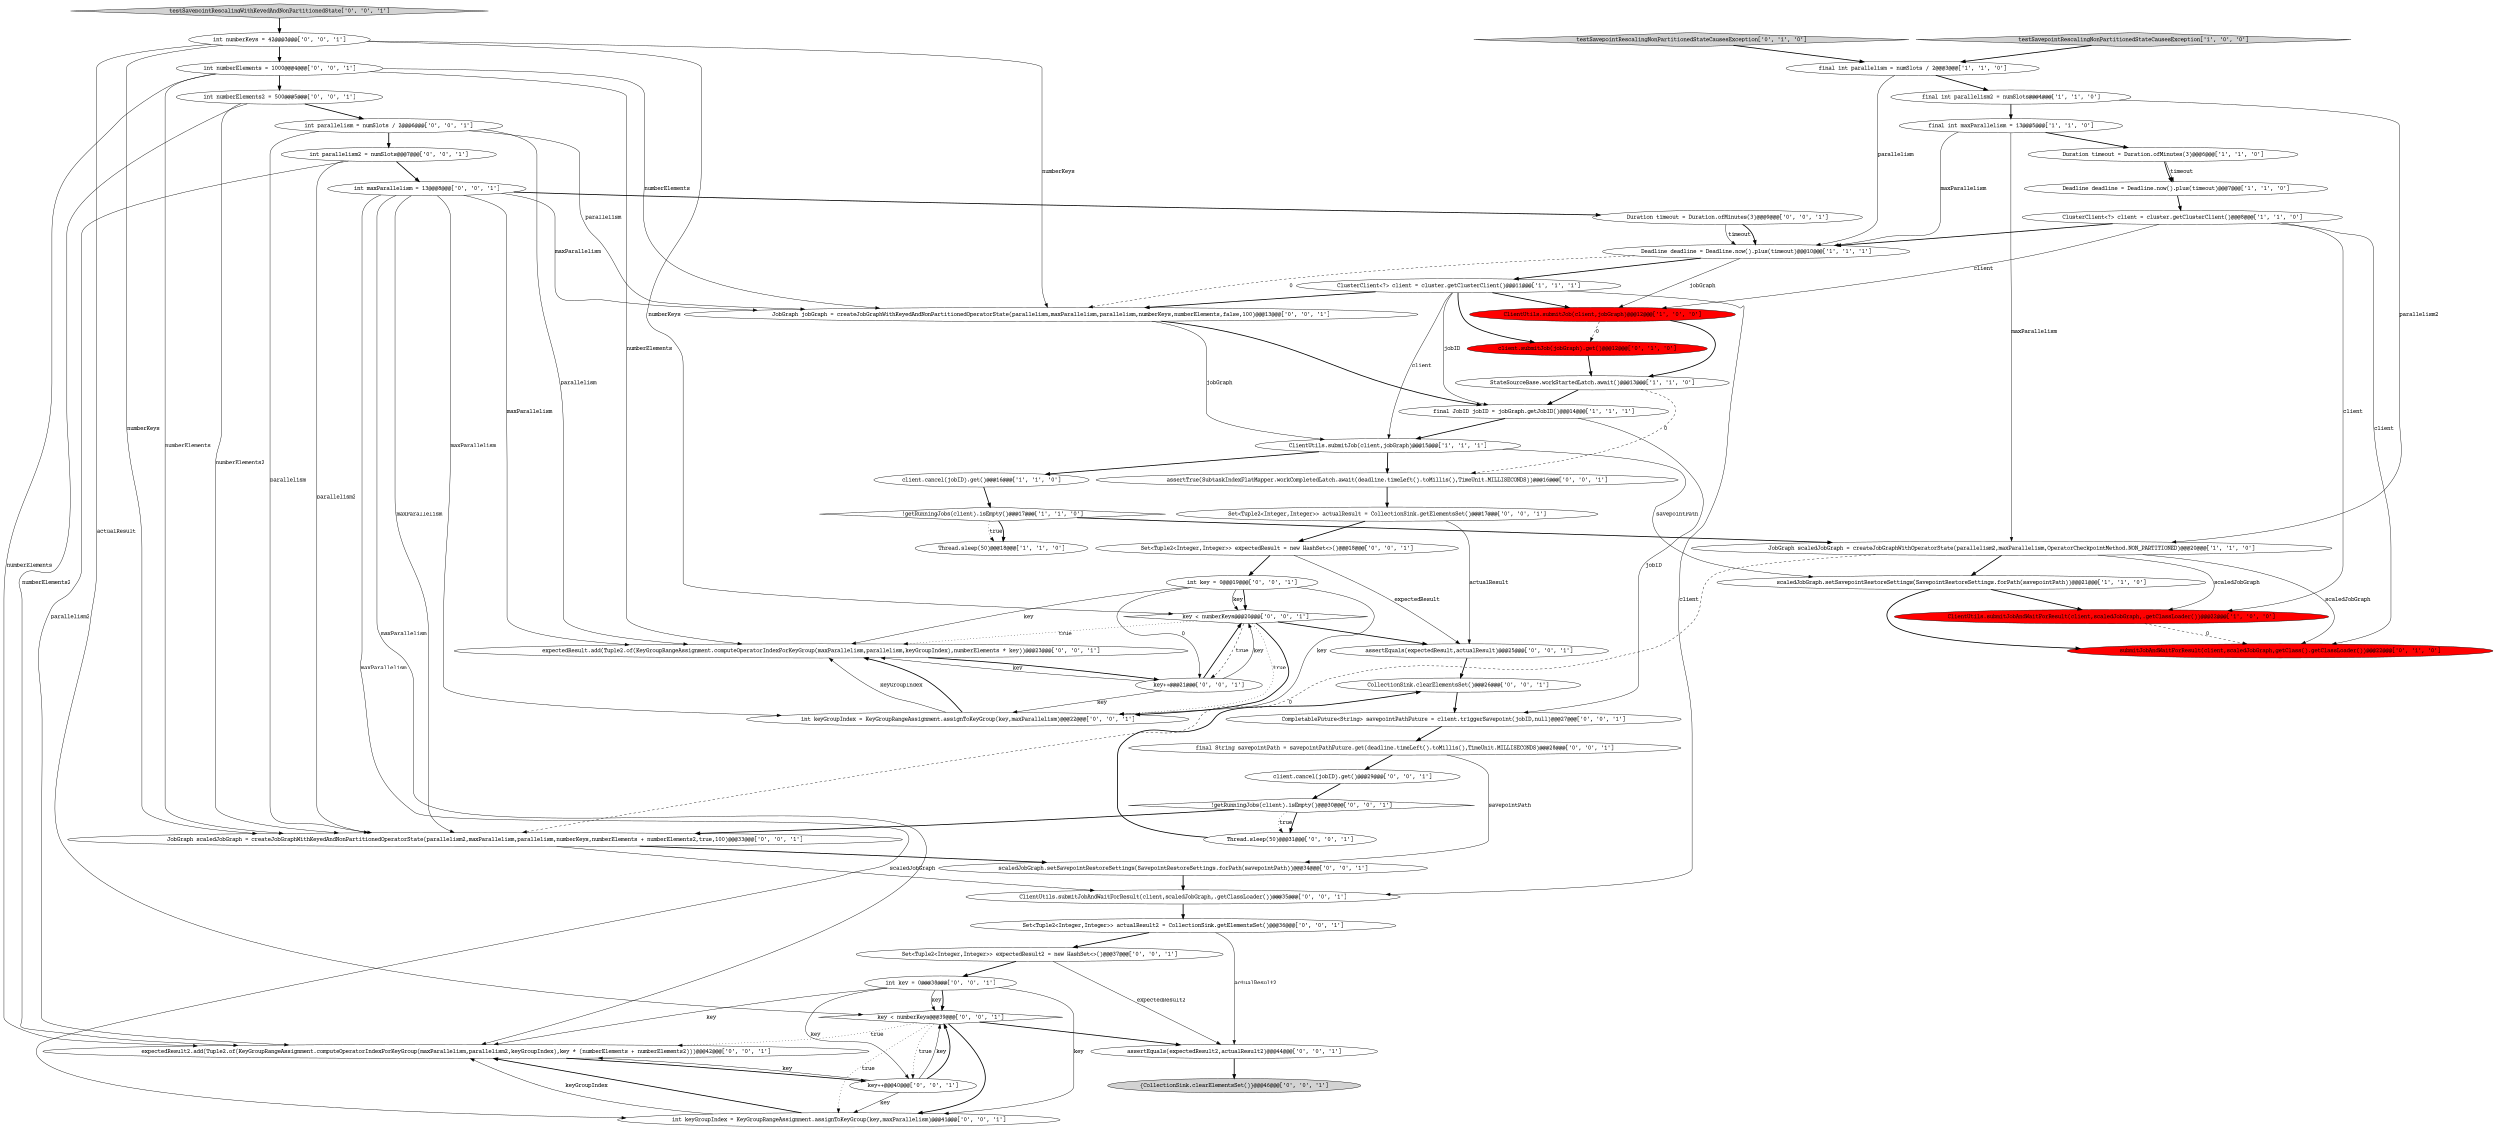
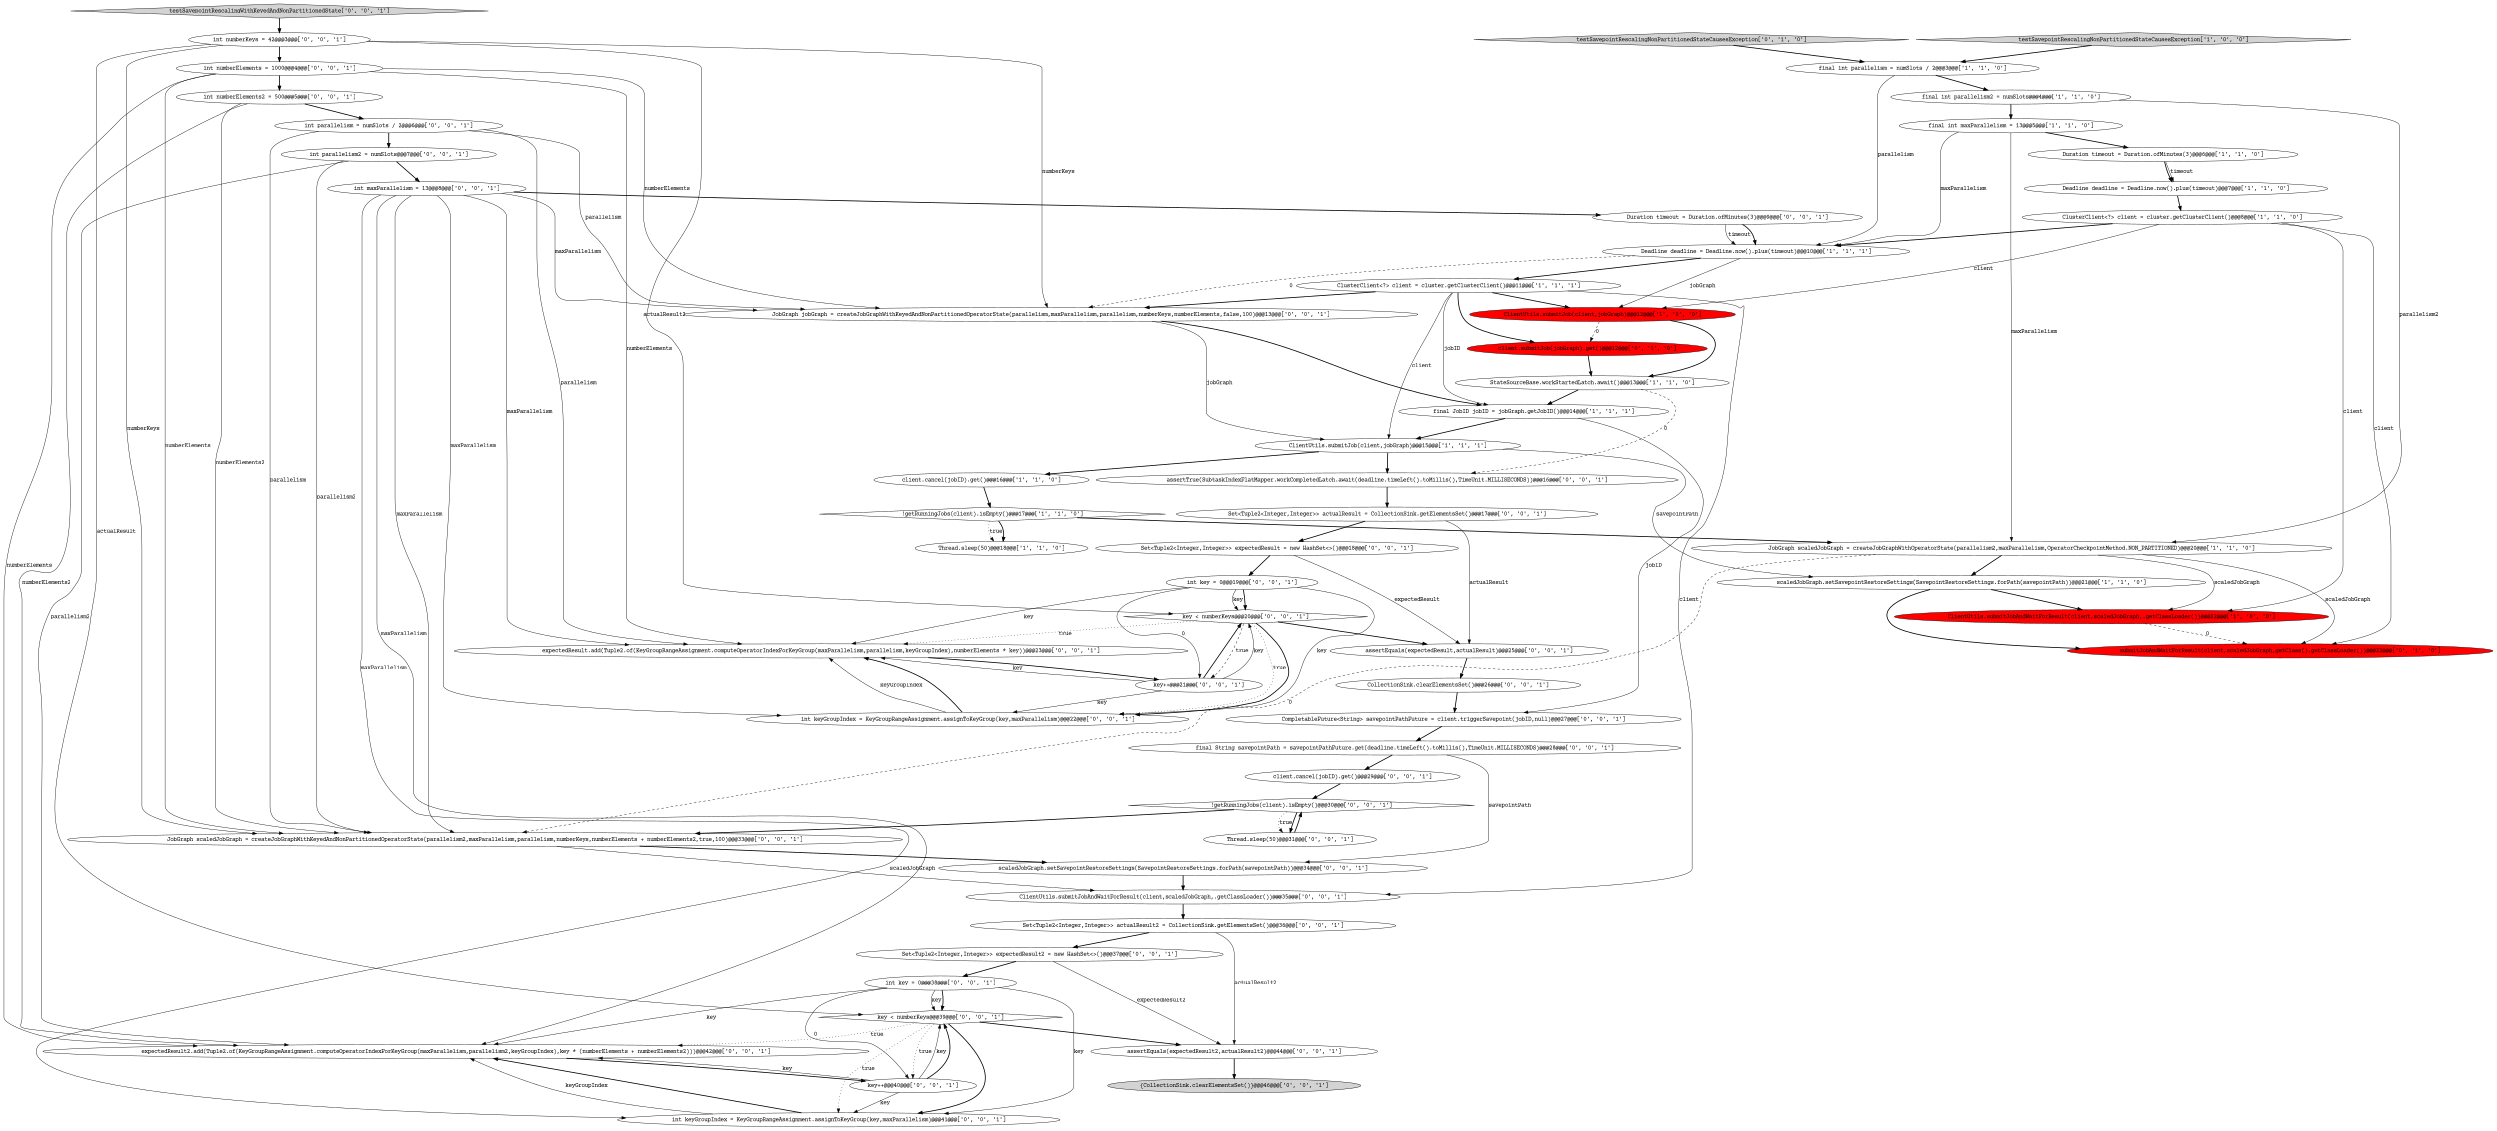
  digraph {
    fontname="Courier Prime"
    node [fillcolor=white fontname="Courier Prime" shape=ellipse style=filled]
    edge [fontname="Courier Prime" style=bold]
    n1 [label="int numberKeys = 42@@@3@@@['0', '0', '1']"]
    n2 [label="JobGraph scaledJobGraph = createJobGraphWithKeyedAndNonPartitionedOperatorState(parallelism2,maxParallelism,parallelism,numberKeys,numberElements + numberElements2,true,100)@@@33@@@['0', '0', '1']"]
    n3 [label="int numberElements = 1000@@@4@@@['0', '0', '1']"]
    n4 [label="key < numberKeys@@@20@@@['0', '0', '1']" shape=diamond]
    n5 [label="key < numberKeys@@@39@@@['0', '0', '1']" shape=diamond]
    n6 [label="JobGraph jobGraph = createJobGraphWithKeyedAndNonPartitionedOperatorState(parallelism,maxParallelism,parallelism,numberKeys,numberElements,false,100)@@@13@@@['0', '0', '1']"]
    n7 [label="ClientUtils.submitJobAndWaitForResult(client,scaledJobGraph,.getClassLoader())@@@35@@@['0', '0', '1']"]
    n8 [label="scaledJobGraph.setSavepointRestoreSettings(SavepointRestoreSettings.forPath(savepointPath))@@@34@@@['0', '0', '1']"]
    n9 [label="expectedResult2.add(Tuple2.of(KeyGroupRangeAssignment.computeOperatorIndexForKeyGroup(maxParallelism,parallelism2,keyGroupIndex),key * (numberElements + numberElements2)))@@@42@@@['0', '0', '1']"]
    n10 [label="int numberElements2 = 500@@@5@@@['0', '0', '1']"]
    n11 [label="expectedResult.add(Tuple2.of(KeyGroupRangeAssignment.computeOperatorIndexForKeyGroup(maxParallelism,parallelism,keyGroupIndex),numberElements * key))@@@23@@@['0', '0', '1']"]
    n12 [label="assertEquals(expectedResult,actualResult)@@@25@@@['0', '0', '1']"]
    n13 [label="int keyGroupIndex = KeyGroupRangeAssignment.assignToKeyGroup(key,maxParallelism)@@@22@@@['0', '0', '1']"]
    n14 [label="key++@@@21@@@['0', '0', '1']"]
    n15 [label="assertEquals(expectedResult2,actualResult2)@@@44@@@['0', '0', '1']"]
    n16 [label="int keyGroupIndex = KeyGroupRangeAssignment.assignToKeyGroup(key,maxParallelism)@@@41@@@['0', '0', '1']"]
    n17 [label="key++@@@40@@@['0', '0', '1']"]
    n18 [label="ClientUtils.submitJob(client,jobGraph)@@@15@@@['1', '1', '1']"]
    n19 [label="final JobID jobID = jobGraph.getJobID()@@@14@@@['1', '1', '1']"]
    n20 [label="scaledJobGraph.setSavepointRestoreSettings(SavepointRestoreSettings.forPath(savepointPath))@@@21@@@['1', '1', '0']"]
    n21 [fillcolor=red label="submitJobAndWaitForResult(client,scaledJobGraph,getClass().getClassLoader())@@@22@@@['0', '1', '0']"]
    n22 [fillcolor=red label="ClientUtils.submitJobAndWaitForResult(client,scaledJobGraph,.getClassLoader())@@@22@@@['1', '0', '0']"]
    n23 [fillcolor=red label="client.submitJob(jobGraph).get()@@@12@@@['0', '1', '0']"]
    n24 [label="StateSourceBase.workStartedLatch.await()@@@13@@@['1', '1', '0']"]
    n25 [label="assertTrue(SubtaskIndexFlatMapper.workCompletedLatch.await(deadline.timeLeft().toMillis(),TimeUnit.MILLISECONDS))@@@16@@@['0', '0', '1']"]
    n26 [label="Set<Tuple2<Integer,Integer>> actualResult2 = CollectionSink.getElementsSet()@@@36@@@['0', '0', '1']"]
    n27 [label="int parallelism = numSlots / 2@@@6@@@['0', '0', '1']"]
    n28 [label="Set<Tuple2<Integer,Integer>> expectedResult2 = new HashSet<>()@@@37@@@['0', '0', '1']"]
    n29 [label="int key = 0@@@38@@@['0', '0', '1']"]
    n30 [fillcolor=lightgray label="{CollectionSink.clearElementsSet()}@@@46@@@['0', '0', '1']"]
    n31 [label="client.cancel(jobID).get()@@@16@@@['1', '1', '0']"]
    n32 [label="Set<Tuple2<Integer,Integer>> actualResult = CollectionSink.getElementsSet()@@@17@@@['0', '0', '1']"]
    n33 [label="!getRunningJobs(client).isEmpty()@@@17@@@['1', '1', '0']" shape=diamond]
    n34 [label="Set<Tuple2<Integer,Integer>> expectedResult = new HashSet<>()@@@18@@@['0', '0', '1']"]
    n35 [label="!getRunningJobs(client).isEmpty()@@@30@@@['0', '0', '1']" shape=diamond]
    n36 [label="Thread.sleep(50)@@@31@@@['0', '0', '1']"]
    n37 [label="int key = 0@@@19@@@['0', '0', '1']"]
    n38 [label="CollectionSink.clearElementsSet()@@@26@@@['0', '0', '1']"]
    n39 [label="int parallelism2 = numSlots@@@7@@@['0', '0', '1']"]
    n40 [label="int maxParallelism = 13@@@8@@@['0', '0', '1']"]
    n41 [label="Duration timeout = Duration.ofMinutes(3)@@@9@@@['0', '0', '1']"]
    n42 [label="CompletableFuture<String> savepointPathFuture = client.triggerSavepoint(jobID,null)@@@27@@@['0', '0', '1']"]
    n43 [label="Thread.sleep(50)@@@18@@@['1', '1', '0']"]
    n44 [label="JobGraph scaledJobGraph = createJobGraphWithOperatorState(parallelism2,maxParallelism,OperatorCheckpointMethod.NON_PARTITIONED)@@@20@@@['1', '1', '0']"]
    n45 [label="Deadline deadline = Deadline.now().plus(timeout)@@@10@@@['1', '1', '1']"]
    n46 [label="Duration timeout = Duration.ofMinutes(3)@@@6@@@['1', '1', '0']"]
    n47 [label="Deadline deadline = Deadline.now().plus(timeout)@@@7@@@['1', '1', '0']"]
    n48 [label="ClusterClient<?> client = cluster.getClusterClient()@@@8@@@['1', '1', '0']"]
    n49 [fillcolor=red label="ClientUtils.submitJob(client,jobGraph)@@@12@@@['1', '0', '0']"]
    n50 [fillcolor=lightgray label="testSavepointRescalingNonPartitionedStateCausesException['0', '1', '0']" shape=diamond]
    n51 [label="final int parallelism = numSlots / 2@@@3@@@['1', '1', '0']"]
    n52 [label="final int parallelism2 = numSlots@@@4@@@['1', '1', '0']"]
    n53 [label="ClusterClient<?> client = cluster.getClusterClient()@@@11@@@['1', '1', '1']"]
    n54 [label="final int maxParallelism = 13@@@5@@@['1', '1', '0']"]
    n55 [label="client.cancel(jobID).get()@@@29@@@['0', '0', '1']"]
    n56 [label="final String savepointPath = savepointPathFuture.get(deadline.timeLeft().toMillis(),TimeUnit.MILLISECONDS)@@@28@@@['0', '0', '1']"]
    n57 [fillcolor=lightgray label="testSavepointRescalingWithKeyedAndNonPartitionedState['0', '0', '1']" shape=diamond]
    n58 [fillcolor=lightgray label="testSavepointRescalingNonPartitionedStateCausesException['1', '0', '0']" shape=diamond]
    n1 -> n2 [label=numberKeys style=solid]
    n1 -> n3
-   n1 -> n4 [label=numberKeys style=solid]
+   n1 -> n4 [label=actualResult2 style=solid]
    n1 -> n5 [label=actualResult style=solid]
    n1 -> n6 [label=numberKeys style=solid]
    n2 -> n7 [label=scaledJobGraph style=solid]
    n2 -> n8
    n3 -> n2 [label=numberElements style=solid]
    n3 -> n6 [label=numberElements style=solid]
    n3 -> n9 [label=numberElements style=solid]
    n3 -> n10
    n3 -> n11 [label=numberElements style=solid]
    n4 -> n11 [label=true style=dotted]
    n4 -> n12
    n4 -> n13 [label=true style=dotted]
    n4 -> n13
    n4 -> n14 [label=true style=dashed]
    n5 -> n9 [label=true style=dotted]
    n5 -> n15
    n5 -> n16
    n5 -> n16 [label=true style=dotted]
    n5 -> n17 [label=true style=dotted]
    n6 -> n18 [label=jobGraph style=solid]
    n6 -> n19
    n7 -> n26
    n8 -> n7
    n9 -> n17
    n10 -> n2 [label=numberElements2 style=solid]
    n10 -> n9 [label=numberElements2 style=solid]
    n10 -> n27
    n11 -> n14
    n12 -> n38
    n13 -> n11 [label=keyGroupIndex style=solid]
    n13 -> n11
    n14 -> n4 [label=key style=solid]
    n14 -> n4
    n14 -> n11 [label=key style=solid]
    n14 -> n13 [label=key style=solid]
    n15 -> n30
    n16 -> n9
    n16 -> n9 [label=keyGroupIndex style=solid]
    n17 -> n5 [label=key style=solid]
    n17 -> n5
    n17 -> n9 [label=key style=solid]
    n17 -> n16 [label=key style=solid]
    n18 -> n20 [label=savepointPath style=solid]
    n18 -> n25
    n18 -> n31
    n19 -> n18
    n19 -> n42 [label=jobID style=solid]
    n20 -> n21
    n20 -> n22
    n22 -> n21 [label=0 style=dashed]
    n23 -> n24
    n24 -> n19
    n24 -> n25 [label=0 style=dashed]
    n25 -> n32
    n26 -> n15 [label=actualResult2 style=solid]
    n26 -> n28
    n27 -> n2 [label=parallelism style=solid]
    n27 -> n6 [label=parallelism style=solid]
    n27 -> n11 [label=parallelism style=solid]
    n27 -> n39
    n28 -> n15 [label=expectedResult2 style=solid]
    n28 -> n29
    n29 -> n5
    n29 -> n5 [label=key style=solid]
    n29 -> n9 [label=key style=solid]
    n29 -> n16 [label=key style=solid]
-   n29 -> n17 [label=key style=solid]
+   n29 -> n17 [label=0 style=solid]
    n31 -> n33
    n32 -> n12 [label=actualResult style=solid]
    n32 -> n34
    n33 -> n43 [label=true style=dotted]
    n33 -> n43
    n33 -> n44
    n34 -> n12 [label=expectedResult style=solid]
    n34 -> n37
    n35 -> n2
    n35 -> n36 [label=true style=dotted]
    n35 -> n36
-   n36 -> n38
+   n36 -> n35
    n37 -> n4
    n37 -> n4 [label=key style=solid]
    n37 -> n11 [label=key style=solid]
    n37 -> n13 [label=key style=solid]
    n37 -> n14 [label=0 style=solid]
    n38 -> n42
    n39 -> n2 [label=parallelism2 style=solid]
    n39 -> n9 [label=parallelism2 style=solid]
    n39 -> n40
    n40 -> n2 [label=maxParallelism style=solid]
    n40 -> n6 [label=maxParallelism style=solid]
    n40 -> n9 [label=maxParallelism style=solid]
    n40 -> n11 [label=maxParallelism style=solid]
    n40 -> n13 [label=maxParallelism style=solid]
    n40 -> n16 [label=maxParallelism style=solid]
    n40 -> n41
    n41 -> n45 [label=timeout style=solid]
    n41 -> n45
    n42 -> n56
    n44 -> n2 [label=0 style=dashed]
    n44 -> n20
    n44 -> n21 [label=scaledJobGraph style=solid]
    n44 -> n22 [label=scaledJobGraph style=solid]
    n45 -> n6 [label=0 style=dashed]
    n45 -> n49 [label=jobGraph style=solid]
    n45 -> n53
    n46 -> n47 [label=timeout style=solid]
    n46 -> n47
    n47 -> n48
    n48 -> n21 [label=client style=solid]
    n48 -> n22 [label=client style=solid]
    n48 -> n45
    n48 -> n49 [label=client style=solid]
    n49 -> n23 [label=0 style=dashed]
    n49 -> n24
    n50 -> n51
    n51 -> n45 [label=parallelism style=solid]
    n51 -> n52
    n52 -> n44 [label=parallelism2 style=solid]
    n52 -> n54
    n53 -> n6
    n53 -> n7 [label=client style=solid]
    n53 -> n18 [label=client style=solid]
    n53 -> n19 [label=jobID style=solid]
    n53 -> n23
    n53 -> n49
    n54 -> n44 [label=maxParallelism style=solid]
    n54 -> n45 [label=maxParallelism style=solid]
    n54 -> n46
    n55 -> n35
    n56 -> n8 [label=savepointPath style=solid]
    n56 -> n55
    n57 -> n1
    n58 -> n51
  }
